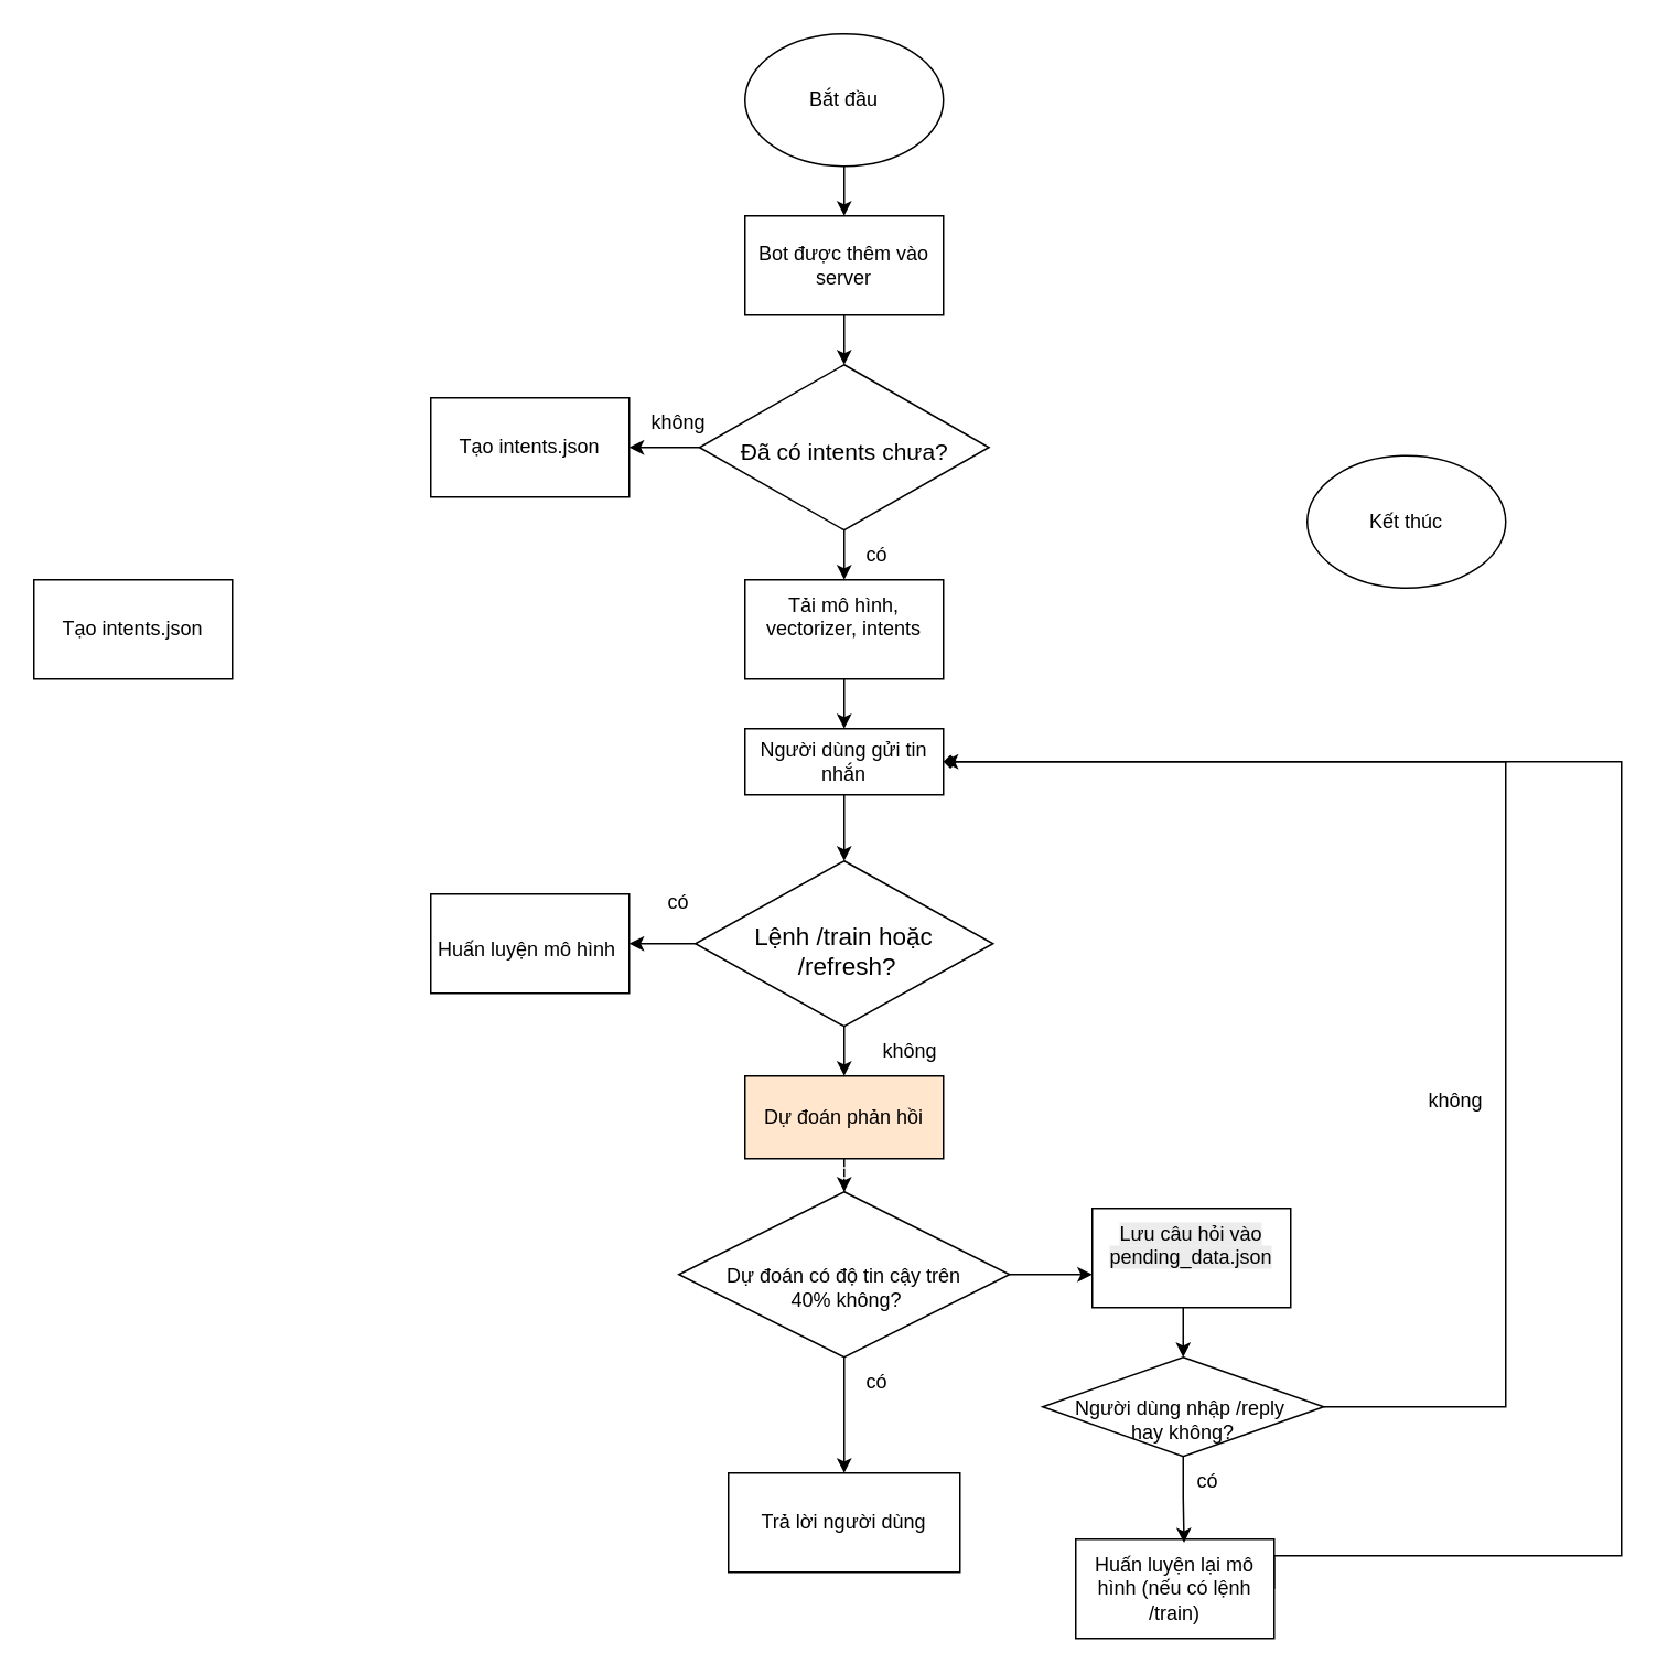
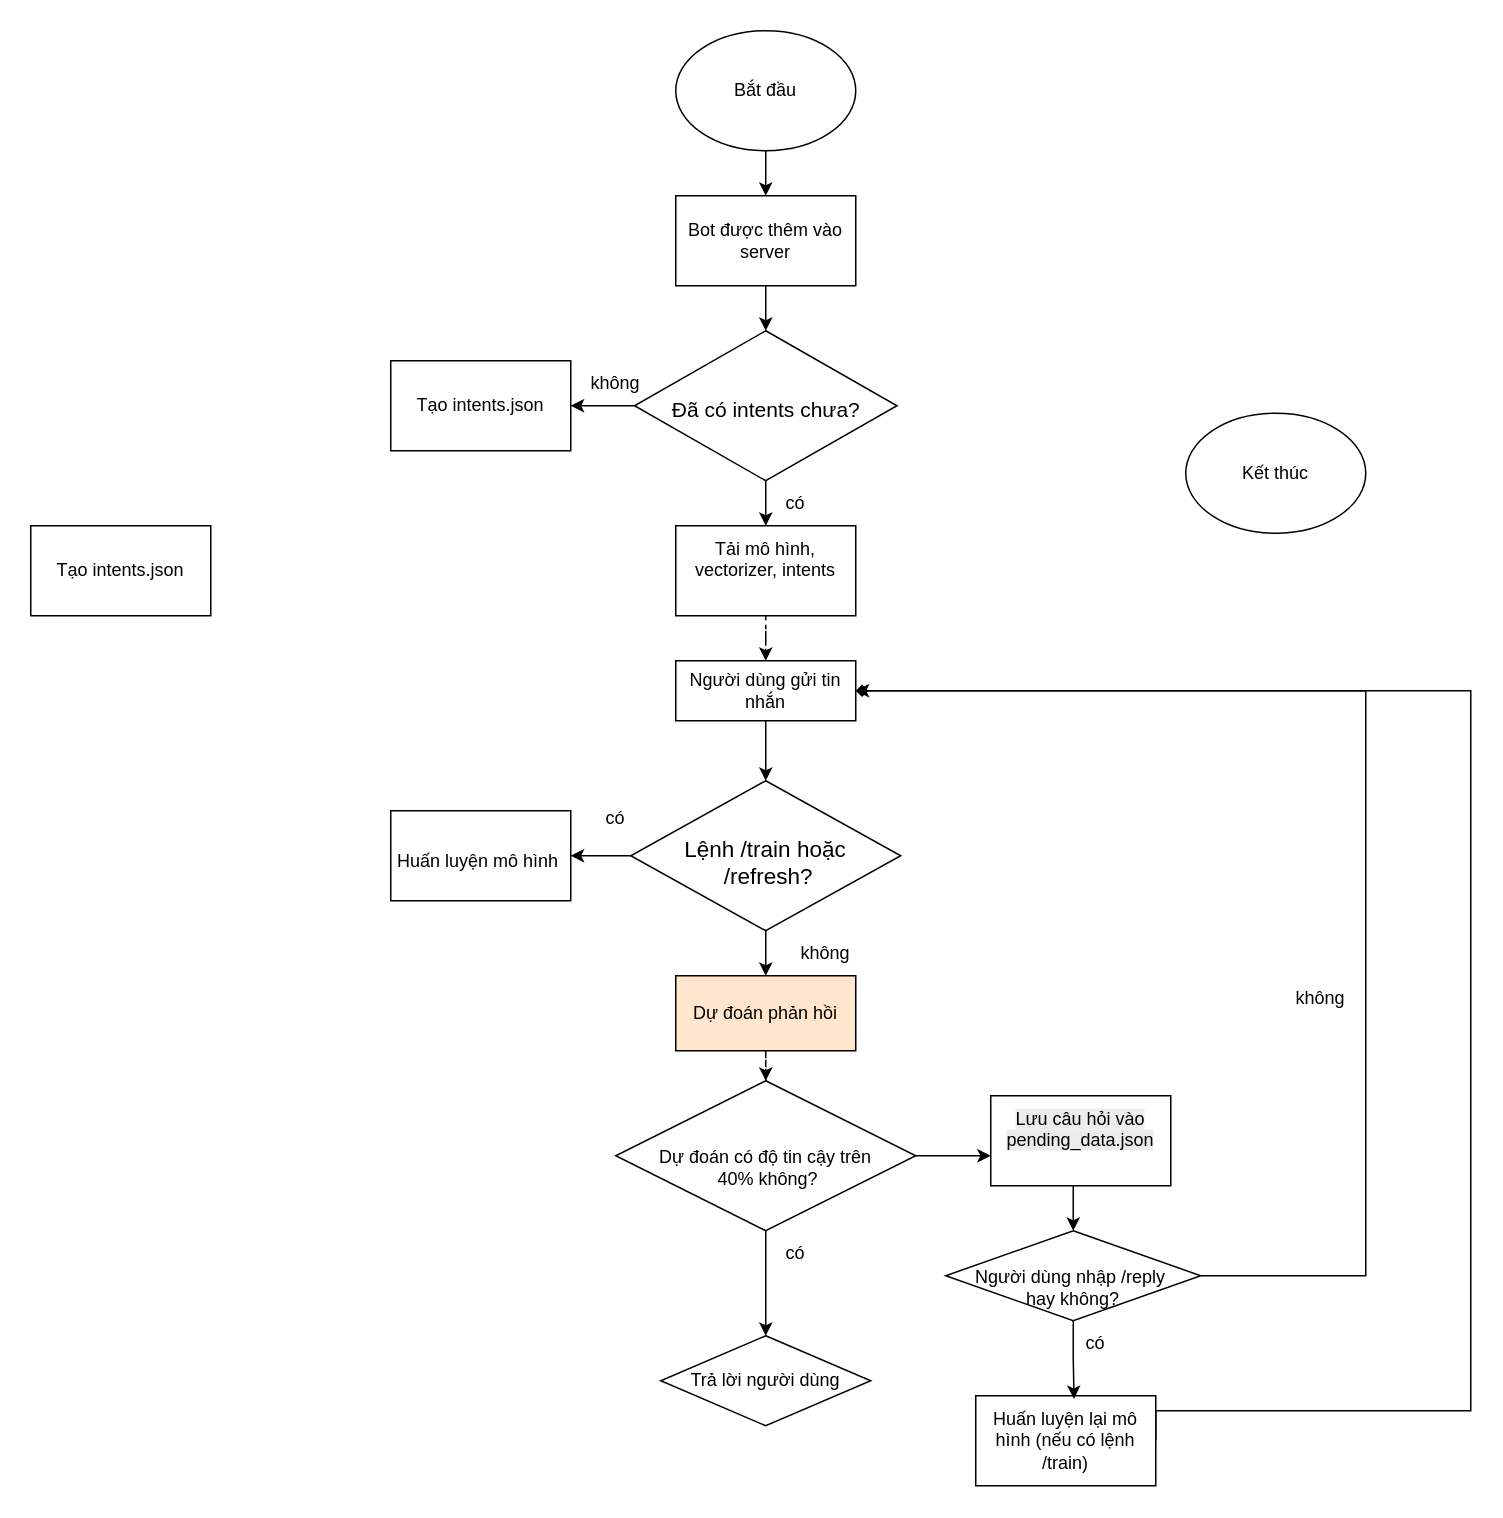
  <mxCell id="0" />
  <mxCell id="1" parent="0" />
  <mxCell id="2" value="" style="edgeStyle=orthogonalEdgeStyle;rounded=0;orthogonalLoop=1;jettySize=auto;html=1;" parent="1" source="3" target="5" edge="1"><mxGeometry relative="1" as="geometry" /></mxCell>
  <mxCell id="3" value="Bắt đầu" style="ellipse;whiteSpace=wrap;html=1;" parent="1" vertex="1"><mxGeometry x="450" y="20" width="120" height="80" as="geometry" /></mxCell>
  <mxCell id="4" value="" style="edgeStyle=orthogonalEdgeStyle;rounded=0;orthogonalLoop=1;jettySize=auto;html=1;" parent="1" source="5" target="24" edge="1"><mxGeometry relative="1" as="geometry" /></mxCell>
  <mxCell id="5" value="Bot được thêm vào server" style="rounded=0;whiteSpace=wrap;html=1;" parent="1" vertex="1"><mxGeometry x="450" y="130" width="120" height="60" as="geometry" /></mxCell>
  <mxCell id="6" style="edgeStyle=orthogonalEdgeStyle;rounded=0;orthogonalLoop=1;jettySize=auto;html=1;entryX=0.5;entryY=0;entryDx=0;entryDy=0;" parent="1" target="20" edge="1"><mxGeometry relative="1" as="geometry"><mxPoint x="715" y="790" as="sourcePoint" /></mxGeometry></mxCell>
  <mxCell id="7" value="&lt;br&gt;Tạo intents.json&lt;div&gt;&lt;br/&gt;&lt;/div&gt;" style="rounded=0;whiteSpace=wrap;html=1;" parent="1" vertex="1"><mxGeometry x="260" y="240" width="120" height="60" as="geometry" /></mxCell>
  <mxCell id="8" style="edgeStyle=orthogonalEdgeStyle;rounded=0;orthogonalLoop=1;jettySize=auto;html=1;" parent="1" source="9" target="27" edge="1"><mxGeometry relative="1" as="geometry" /></mxCell>
  <mxCell id="9" value="Người dùng gửi tin nhắn" style="rounded=0;whiteSpace=wrap;html=1;" parent="1" vertex="1"><mxGeometry x="450" y="440" width="120" height="40" as="geometry" /></mxCell>
  <mxCell id="10" value="&lt;br&gt;Huấn luyện mô hình&amp;nbsp;" style="rounded=0;whiteSpace=wrap;html=1;spacingTop=-8;" parent="1" vertex="1"><mxGeometry x="260" y="540" width="120" height="60" as="geometry" /></mxCell>
- <mxCell id="11" style="edgeStyle=orthogonalEdgeStyle;rounded=0;orthogonalLoop=1;jettySize=auto;html=1;entryX=0.5;entryY=0;entryDx=0;entryDy=0;" parent="1" source="12" target="9" edge="1"><mxGeometry relative="1" as="geometry" /></mxCell>
+ <mxCell id="11" style="edgeStyle=orthogonalEdgeStyle;rounded=0;orthogonalLoop=1;jettySize=auto;html=1;entryX=0.5;entryY=0;entryDx=0;entryDy=0;dashed=1;" parent="1" source="12" target="9" edge="1"><mxGeometry relative="1" as="geometry" /></mxCell>
  <mxCell id="12" value="&#10;Tải mô hình, vectorizer, intents&#10;&#10;" style="rounded=0;whiteSpace=wrap;html=1;" parent="1" vertex="1"><mxGeometry x="450" y="350" width="120" height="60" as="geometry" /></mxCell>
  <mxCell id="13" value="" style="edgeStyle=orthogonalEdgeStyle;rounded=0;orthogonalLoop=1;jettySize=auto;html=1;dashed=1;" parent="1" source="14" target="18" edge="1"><mxGeometry relative="1" as="geometry" /></mxCell>
  <mxCell id="14" value="Dự đoán phản hồi" style="rounded=0;whiteSpace=wrap;html=1;fillColor=#ffe6cc;" parent="1" vertex="1"><mxGeometry x="450" y="650" width="120" height="50" as="geometry" /></mxCell>
- <mxCell id="15" value="Trả lời người dùng" style="rounded=0;whiteSpace=wrap;html=1;" parent="1" vertex="1"><mxGeometry x="440" y="890" width="140" height="60" as="geometry" /></mxCell>
+ <mxCell id="15" value="Trả lời người dùng" style="rhombus;whiteSpace=wrap;html=1;" parent="1" vertex="1"><mxGeometry x="440" y="890" width="140" height="60" as="geometry" /></mxCell>
  <mxCell id="16" value="" style="edgeStyle=orthogonalEdgeStyle;rounded=0;orthogonalLoop=1;jettySize=auto;html=1;" parent="1" source="18" target="15" edge="1"><mxGeometry relative="1" as="geometry" /></mxCell>
  <mxCell id="17" style="edgeStyle=orthogonalEdgeStyle;rounded=0;orthogonalLoop=1;jettySize=auto;html=1;exitX=1;exitY=0.5;exitDx=0;exitDy=0;entryX=0;entryY=0.5;entryDx=0;entryDy=0;" parent="1" source="18" edge="1"><mxGeometry relative="1" as="geometry"><mxPoint x="660" y="770" as="targetPoint" /></mxGeometry></mxCell>
  <mxCell id="18" value="Dự đoán có độ tin cậy trên&lt;div&gt;&amp;nbsp;40% không?&lt;/div&gt;" style="rhombus;whiteSpace=wrap;html=1;fontSize=12;spacingLeft=0;spacingTop=15;" parent="1" vertex="1"><mxGeometry x="410" y="720" width="200" height="100" as="geometry" /></mxCell>
  <mxCell id="19" style="edgeStyle=orthogonalEdgeStyle;rounded=0;orthogonalLoop=1;jettySize=auto;html=1;exitX=1;exitY=0.5;exitDx=0;exitDy=0;entryX=1;entryY=0.5;entryDx=0;entryDy=0;endArrow=diamond;" parent="1" source="20" target="9" edge="1"><mxGeometry relative="1" as="geometry"><Array as="points"><mxPoint x="910" y="850" /><mxPoint x="910" y="460" /></Array></mxGeometry></mxCell>
  <mxCell id="20" value="&lt;div&gt;Người dùng nhập /reply&amp;nbsp;&lt;/div&gt;&lt;div&gt;hay không?&lt;/div&gt;" style="rhombus;whiteSpace=wrap;html=1;fontSize=12;spacingLeft=0;spacingTop=15;" parent="1" vertex="1"><mxGeometry x="630" y="820" width="170" height="60" as="geometry" /></mxCell>
  <mxCell id="21" value="Kết thúc" style="ellipse;whiteSpace=wrap;html=1;" parent="1" vertex="1"><mxGeometry x="790" y="275" width="120" height="80" as="geometry" /></mxCell>
  <mxCell id="22" value="" style="edgeStyle=orthogonalEdgeStyle;rounded=0;orthogonalLoop=1;jettySize=auto;html=1;" parent="1" source="24" target="7" edge="1"><mxGeometry relative="1" as="geometry" /></mxCell>
  <mxCell id="23" value="" style="edgeStyle=orthogonalEdgeStyle;rounded=0;orthogonalLoop=1;jettySize=auto;html=1;" parent="1" source="24" target="12" edge="1"><mxGeometry relative="1" as="geometry" /></mxCell>
  <mxCell id="24" value="&lt;font style=&quot;font-size: 14px;&quot;&gt;Đã có intents chưa?&lt;/font&gt;" style="rhombus;whiteSpace=wrap;html=1;fontSize=12;spacingLeft=0;spacingTop=6;" parent="1" vertex="1"><mxGeometry x="422.5" y="220" width="175" height="100" as="geometry" /></mxCell>
  <mxCell id="25" style="edgeStyle=orthogonalEdgeStyle;rounded=0;orthogonalLoop=1;jettySize=auto;html=1;exitX=0;exitY=0.5;exitDx=0;exitDy=0;entryX=1;entryY=0.5;entryDx=0;entryDy=0;" parent="1" source="27" target="10" edge="1"><mxGeometry relative="1" as="geometry" /></mxCell>
  <mxCell id="26" style="edgeStyle=orthogonalEdgeStyle;rounded=0;orthogonalLoop=1;jettySize=auto;html=1;exitX=0.5;exitY=1;exitDx=0;exitDy=0;entryX=0.5;entryY=0;entryDx=0;entryDy=0;" parent="1" source="27" target="14" edge="1"><mxGeometry relative="1" as="geometry" /></mxCell>
  <mxCell id="27" value="&lt;font style=&quot;font-size: 15px;&quot;&gt;Lệnh /train hoặc&lt;/font&gt;&lt;div&gt;&lt;font style=&quot;font-size: 15px;&quot;&gt;&amp;nbsp;/refresh?&lt;/font&gt;&lt;/div&gt;" style="rhombus;whiteSpace=wrap;html=1;fontSize=12;spacingLeft=0;spacingTop=7;" parent="1" vertex="1"><mxGeometry x="420" y="520" width="180" height="100" as="geometry" /></mxCell>
  <mxCell id="28" style="edgeStyle=orthogonalEdgeStyle;rounded=0;orthogonalLoop=1;jettySize=auto;html=1;exitX=1;exitY=0.5;exitDx=0;exitDy=0;entryX=1;entryY=0.5;entryDx=0;entryDy=0;" parent="1" source="29" target="9" edge="1"><mxGeometry relative="1" as="geometry"><Array as="points"><mxPoint x="770" y="940" /><mxPoint x="980" y="940" /><mxPoint x="980" y="460" /></Array></mxGeometry></mxCell>
  <mxCell id="29" value="Huấn luyện lại mô hình (nếu có lệnh /train)" style="rounded=0;whiteSpace=wrap;html=1;" parent="1" vertex="1"><mxGeometry x="650" y="930" width="120" height="60" as="geometry" /></mxCell>
  <mxCell id="30" value="có" style="text;html=1;align=center;verticalAlign=middle;whiteSpace=wrap;rounded=0;" parent="1" vertex="1"><mxGeometry x="380" y="530" width="60" height="30" as="geometry" /></mxCell>
  <mxCell id="31" value="có" style="text;html=1;align=center;verticalAlign=middle;whiteSpace=wrap;rounded=0;" parent="1" vertex="1"><mxGeometry x="500" y="820" width="60" height="30" as="geometry" /></mxCell>
  <mxCell id="32" style="edgeStyle=orthogonalEdgeStyle;rounded=0;orthogonalLoop=1;jettySize=auto;html=1;entryX=0.546;entryY=0.036;entryDx=0;entryDy=0;entryPerimeter=0;" parent="1" source="20" target="29" edge="1"><mxGeometry relative="1" as="geometry" /></mxCell>
  <mxCell id="33" value="không" style="text;html=1;align=center;verticalAlign=middle;whiteSpace=wrap;rounded=0;" parent="1" vertex="1"><mxGeometry x="380" y="240" width="60" height="30" as="geometry" /></mxCell>
  <mxCell id="34" value="&#10;&lt;span style=&quot;color: rgb(0, 0, 0); font-family: Helvetica; font-size: 12px; font-style: normal; font-variant-ligatures: normal; font-variant-caps: normal; font-weight: 400; letter-spacing: normal; orphans: 2; text-align: center; text-indent: 0px; text-transform: none; widows: 2; word-spacing: 0px; -webkit-text-stroke-width: 0px; white-space: normal; background-color: rgb(236, 236, 236); text-decoration-thickness: initial; text-decoration-style: initial; text-decoration-color: initial; display: inline !important; float: none;&quot;&gt;Lưu câu hỏi vào pending_data.json&lt;/span&gt;&#10;&#10;" style="rounded=0;whiteSpace=wrap;html=1;" parent="1" vertex="1"><mxGeometry x="660" y="730" width="120" height="60" as="geometry" /></mxCell>
  <mxCell id="35" value="có" style="text;html=1;align=center;verticalAlign=middle;whiteSpace=wrap;rounded=0;" parent="1" vertex="1"><mxGeometry x="500" y="320" width="60" height="30" as="geometry" /></mxCell>
  <mxCell id="36" value="không" style="text;html=1;align=center;verticalAlign=middle;whiteSpace=wrap;rounded=0;" parent="1" vertex="1"><mxGeometry x="520" y="620" width="60" height="30" as="geometry" /></mxCell>
  <mxCell id="37" value="có" style="text;html=1;align=center;verticalAlign=middle;whiteSpace=wrap;rounded=0;" parent="1" vertex="1"><mxGeometry x="700" y="880" width="60" height="30" as="geometry" /></mxCell>
  <mxCell id="38" value="không" style="text;html=1;align=center;verticalAlign=middle;whiteSpace=wrap;rounded=0;" parent="1" vertex="1"><mxGeometry x="850" y="650" width="60" height="30" as="geometry" /></mxCell>
  <mxCell id="39" value="&lt;br&gt;Tạo intents.json&lt;div&gt;&lt;br/&gt;&lt;/div&gt;" style="rounded=0;whiteSpace=wrap;html=1;" vertex="1" parent="1"><mxGeometry x="20" y="350" width="120" height="60" as="geometry" /></mxCell>
